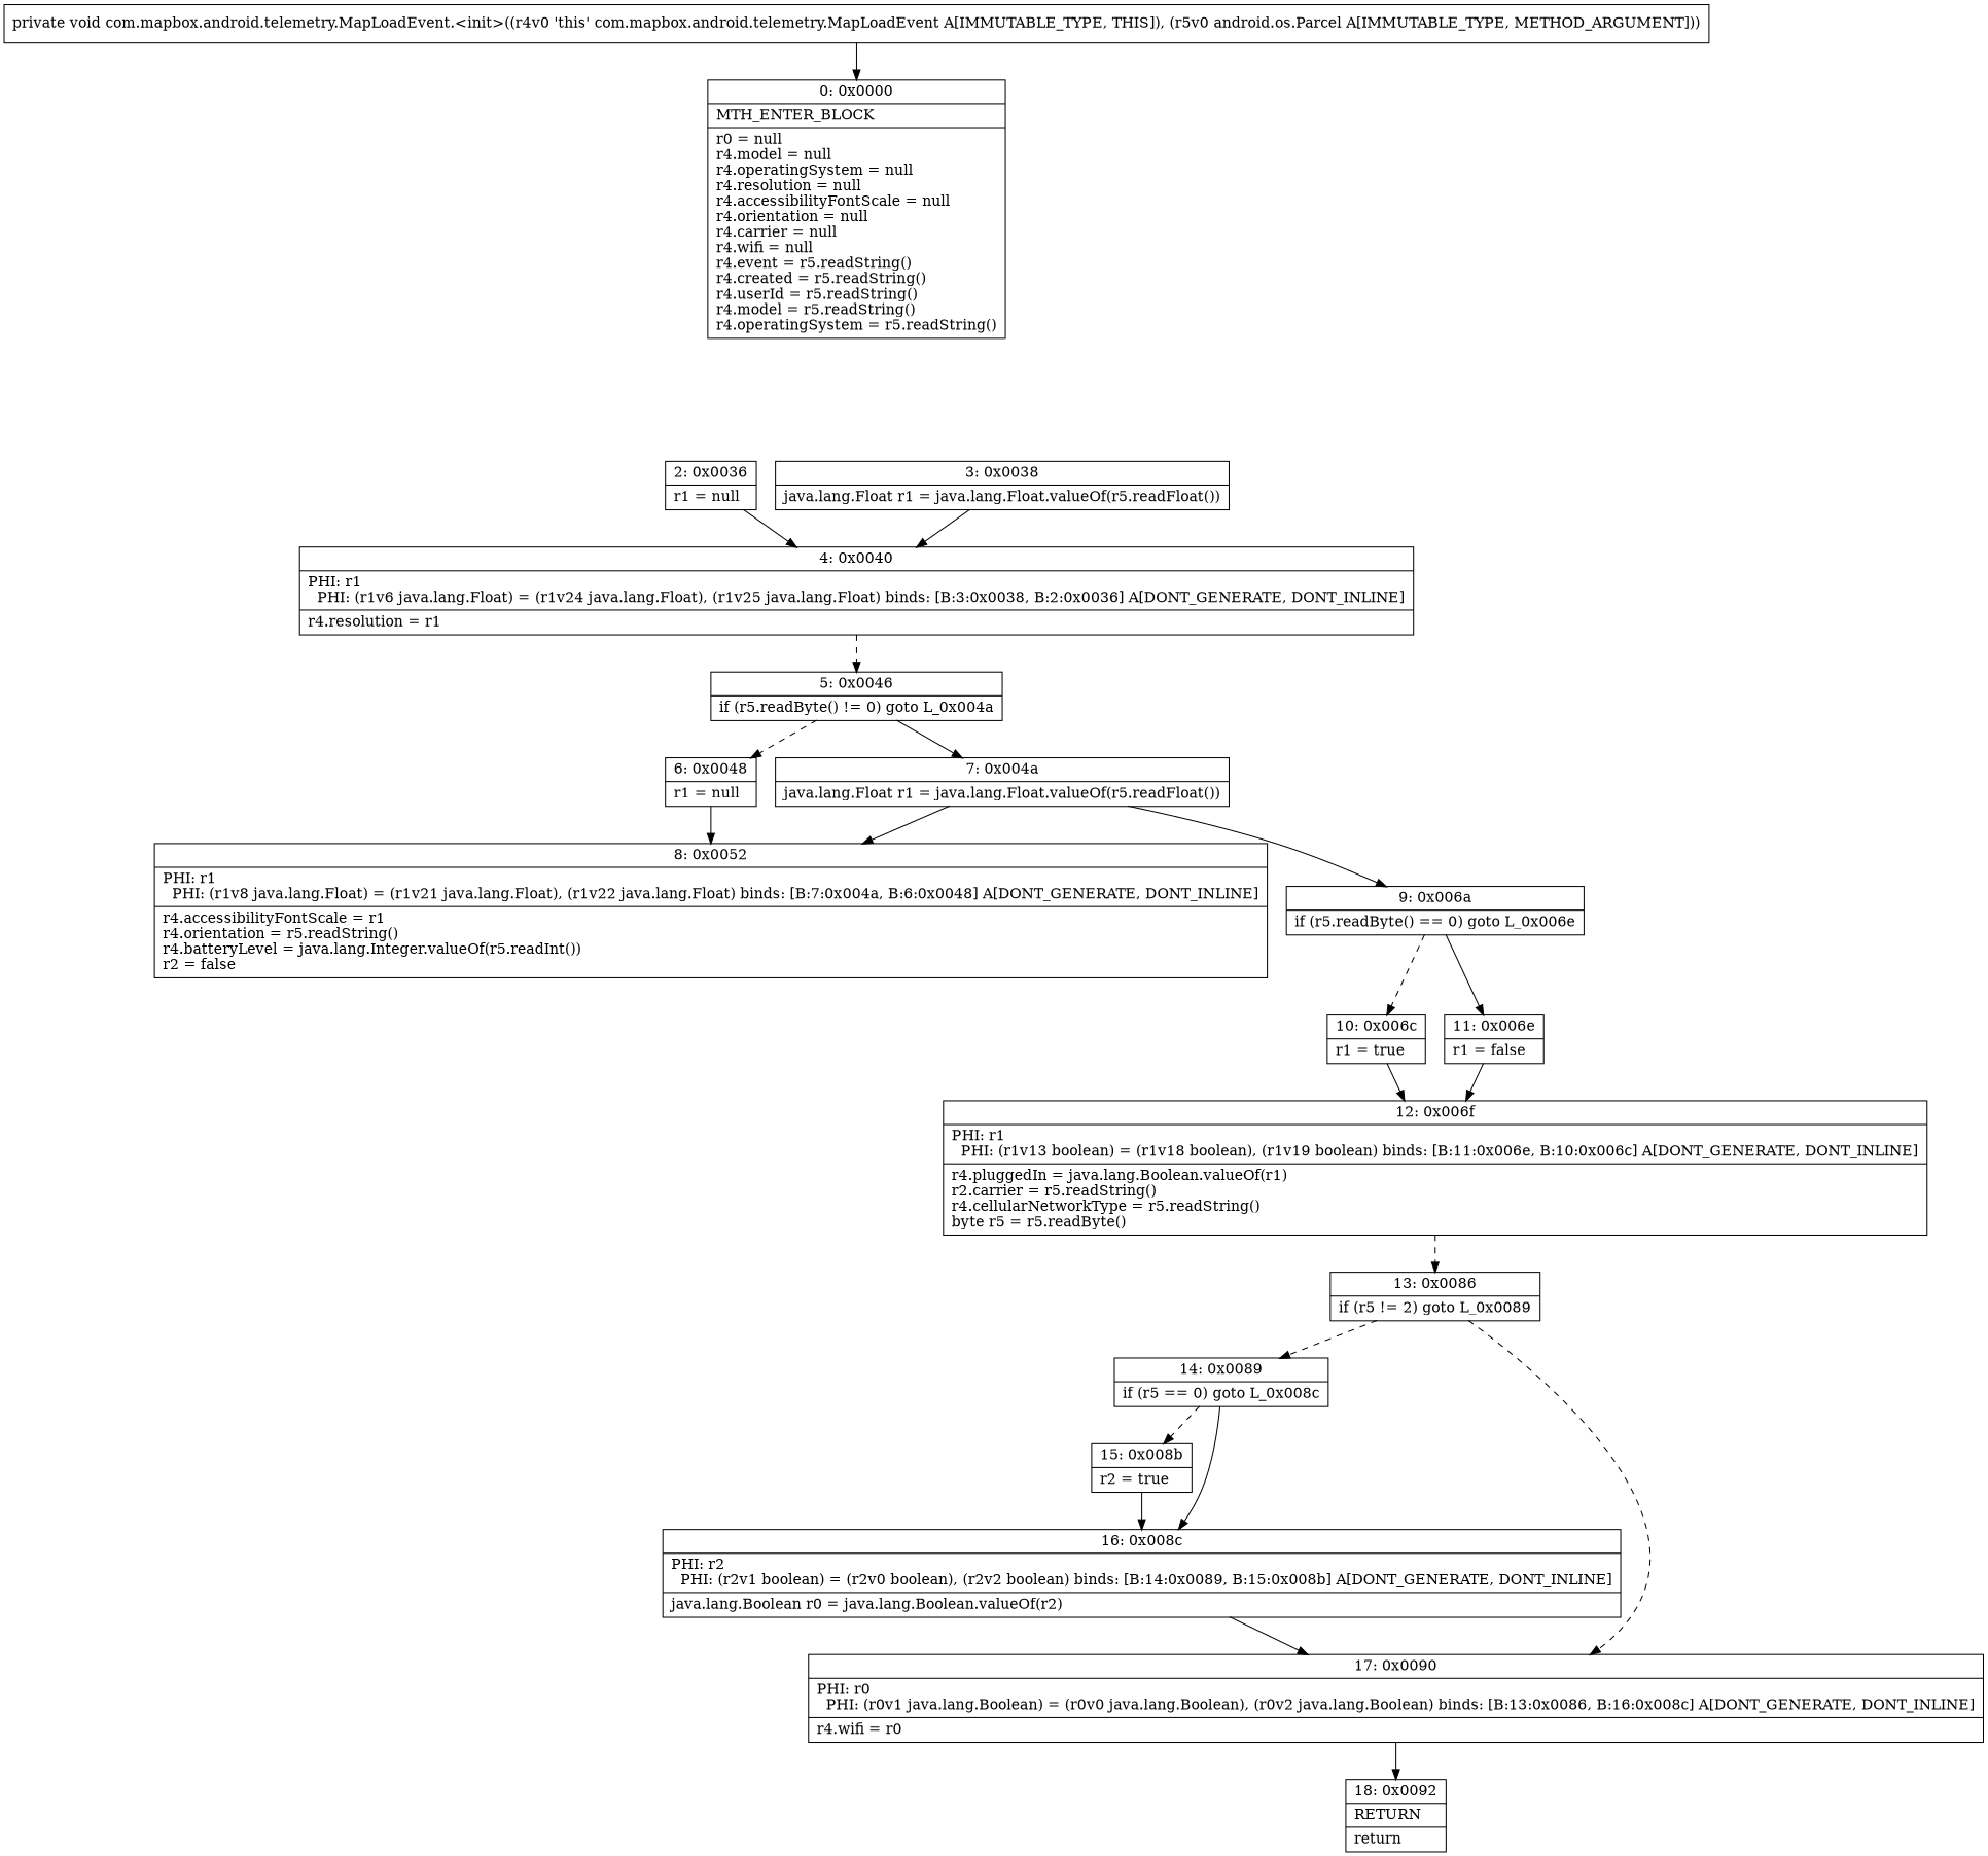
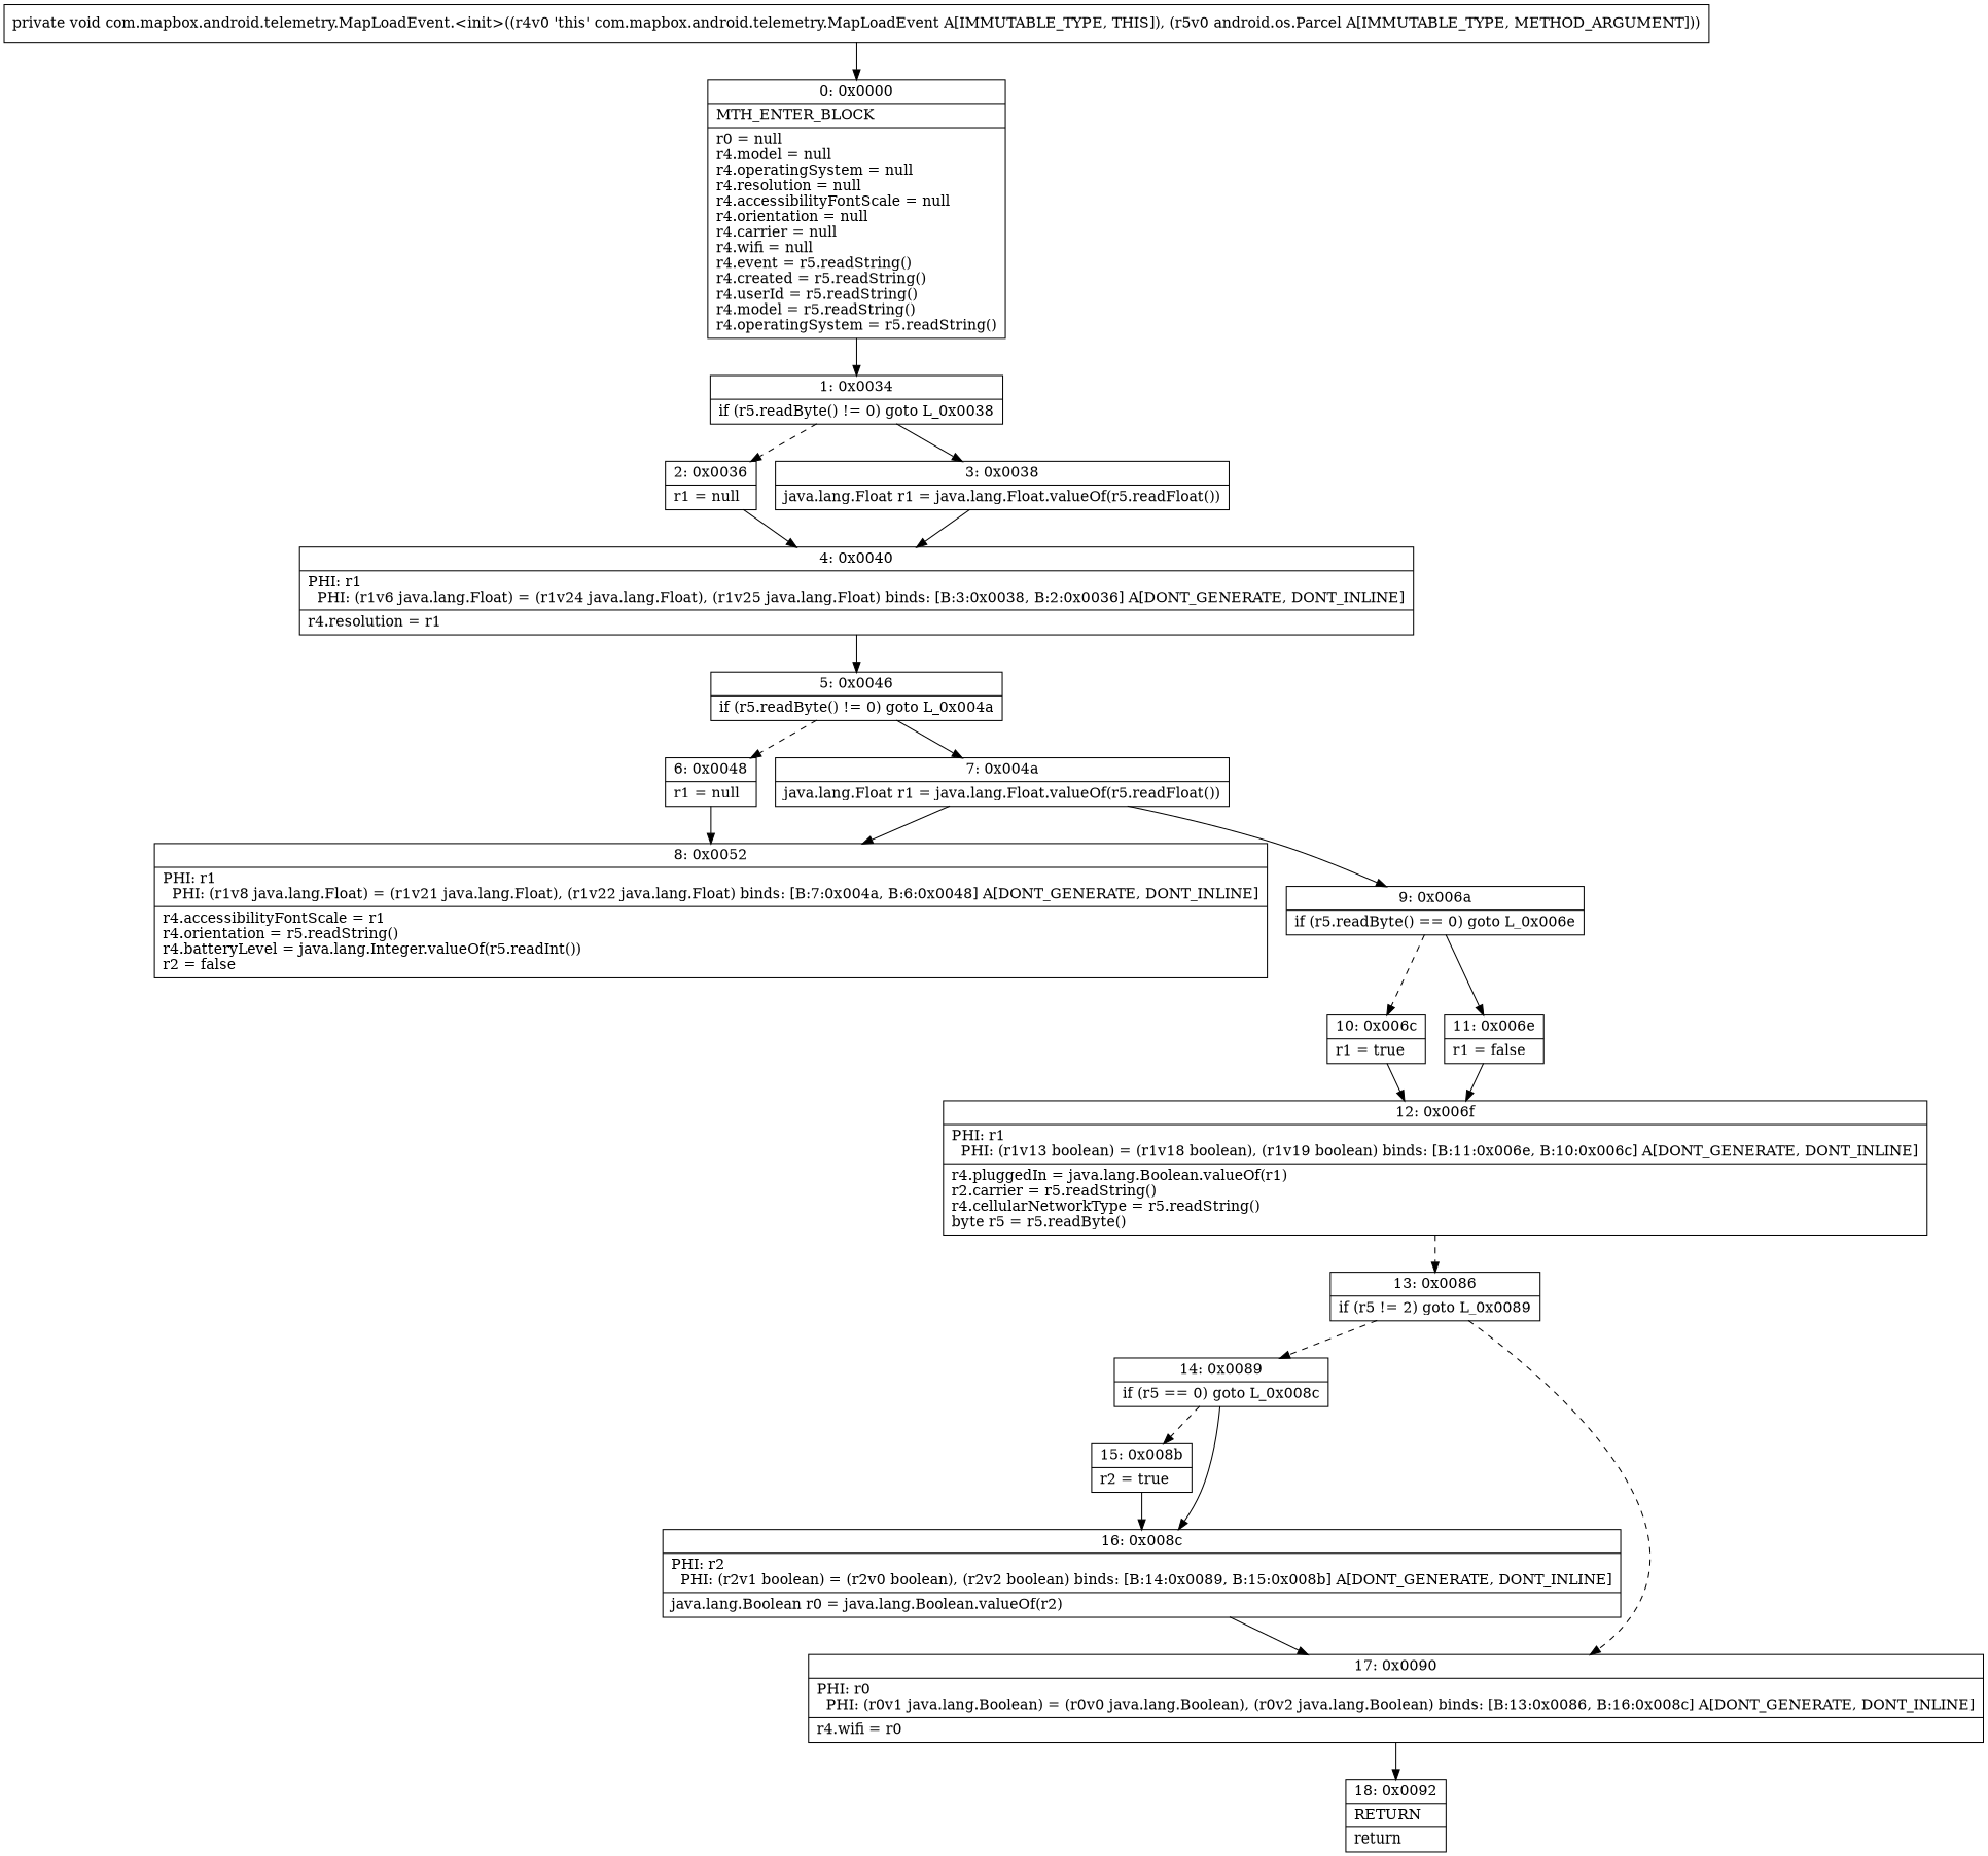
  digraph {
    node [shape=record]
    n1 [label="{0\:\ 0x0000|MTH_ENTER_BLOCK\l|r0 = null\lr4.model = null\lr4.operatingSystem = null\lr4.resolution = null\lr4.accessibilityFontScale = null\lr4.orientation = null\lr4.carrier = null\lr4.wifi = null\lr4.event = r5.readString()\lr4.created = r5.readString()\lr4.userId = r5.readString()\lr4.model = r5.readString()\lr4.operatingSystem = r5.readString()\l}"]
+   n2 [label="{1\:\ 0x0034|if (r5.readByte() != 0) goto L_0x0038\l}"]
    n3 [label="{2\:\ 0x0036|r1 = null\l}"]
    n4 [label="{3\:\ 0x0038|java.lang.Float r1 = java.lang.Float.valueOf(r5.readFloat())\l}"]
    n5 [label="{4\:\ 0x0040|PHI: r1 \l  PHI: (r1v6 java.lang.Float) = (r1v24 java.lang.Float), (r1v25 java.lang.Float) binds: [B:3:0x0038, B:2:0x0036] A[DONT_GENERATE, DONT_INLINE]\l|r4.resolution = r1\l}"]
    n6 [label="{5\:\ 0x0046|if (r5.readByte() != 0) goto L_0x004a\l}"]
    n7 [label="{6\:\ 0x0048|r1 = null\l}"]
    n8 [label="{7\:\ 0x004a|java.lang.Float r1 = java.lang.Float.valueOf(r5.readFloat())\l}"]
    n9 [label="{8\:\ 0x0052|PHI: r1 \l  PHI: (r1v8 java.lang.Float) = (r1v21 java.lang.Float), (r1v22 java.lang.Float) binds: [B:7:0x004a, B:6:0x0048] A[DONT_GENERATE, DONT_INLINE]\l|r4.accessibilityFontScale = r1\lr4.orientation = r5.readString()\lr4.batteryLevel = java.lang.Integer.valueOf(r5.readInt())\lr2 = false\l}"]
    n10 [label="{9\:\ 0x006a|if (r5.readByte() == 0) goto L_0x006e\l}"]
    n11 [label="{10\:\ 0x006c|r1 = true\l}"]
    n12 [label="{11\:\ 0x006e|r1 = false\l}"]
    n13 [label="{12\:\ 0x006f|PHI: r1 \l  PHI: (r1v13 boolean) = (r1v18 boolean), (r1v19 boolean) binds: [B:11:0x006e, B:10:0x006c] A[DONT_GENERATE, DONT_INLINE]\l|r4.pluggedIn = java.lang.Boolean.valueOf(r1)\lr2.carrier = r5.readString()\lr4.cellularNetworkType = r5.readString()\lbyte r5 = r5.readByte()\l}"]
    n14 [label="{13\:\ 0x0086|if (r5 != 2) goto L_0x0089\l}"]
    n15 [label="{14\:\ 0x0089|if (r5 == 0) goto L_0x008c\l}"]
    n16 [label="{17\:\ 0x0090|PHI: r0 \l  PHI: (r0v1 java.lang.Boolean) = (r0v0 java.lang.Boolean), (r0v2 java.lang.Boolean) binds: [B:13:0x0086, B:16:0x008c] A[DONT_GENERATE, DONT_INLINE]\l|r4.wifi = r0\l}"]
    n17 [label="{15\:\ 0x008b|r2 = true\l}"]
    n18 [label="{16\:\ 0x008c|PHI: r2 \l  PHI: (r2v1 boolean) = (r2v0 boolean), (r2v2 boolean) binds: [B:14:0x0089, B:15:0x008b] A[DONT_GENERATE, DONT_INLINE]\l|java.lang.Boolean r0 = java.lang.Boolean.valueOf(r2)\l}"]
    n19 [label="{18\:\ 0x0092|RETURN\l|return\l}"]
    n20 [label="{private void com.mapbox.android.telemetry.MapLoadEvent.\<init\>((r4v0 'this' com.mapbox.android.telemetry.MapLoadEvent A[IMMUTABLE_TYPE, THIS]), (r5v0 android.os.Parcel A[IMMUTABLE_TYPE, METHOD_ARGUMENT])) }"]
+   n1 -> n2
+   n2 -> n3 [style=dashed]
+   n2 -> n4
    n3 -> n5
    n4 -> n5
-   n5 -> n6 [style=dashed]
+   n5 -> n6
    n6 -> n7 [style=dashed]
    n6 -> n8
    n7 -> n9
    n8 -> n9
    n8 -> n10
    n10 -> n11 [style=dashed]
    n10 -> n12
    n11 -> n13
    n12 -> n13
    n13 -> n14 [style=dashed]
    n14 -> n15 [style=dashed]
    n14 -> n16 [style=dashed]
    n15 -> n17 [style=dashed]
    n15 -> n18
    n16 -> n19
    n17 -> n18
    n18 -> n16
    n20 -> n1
  }
